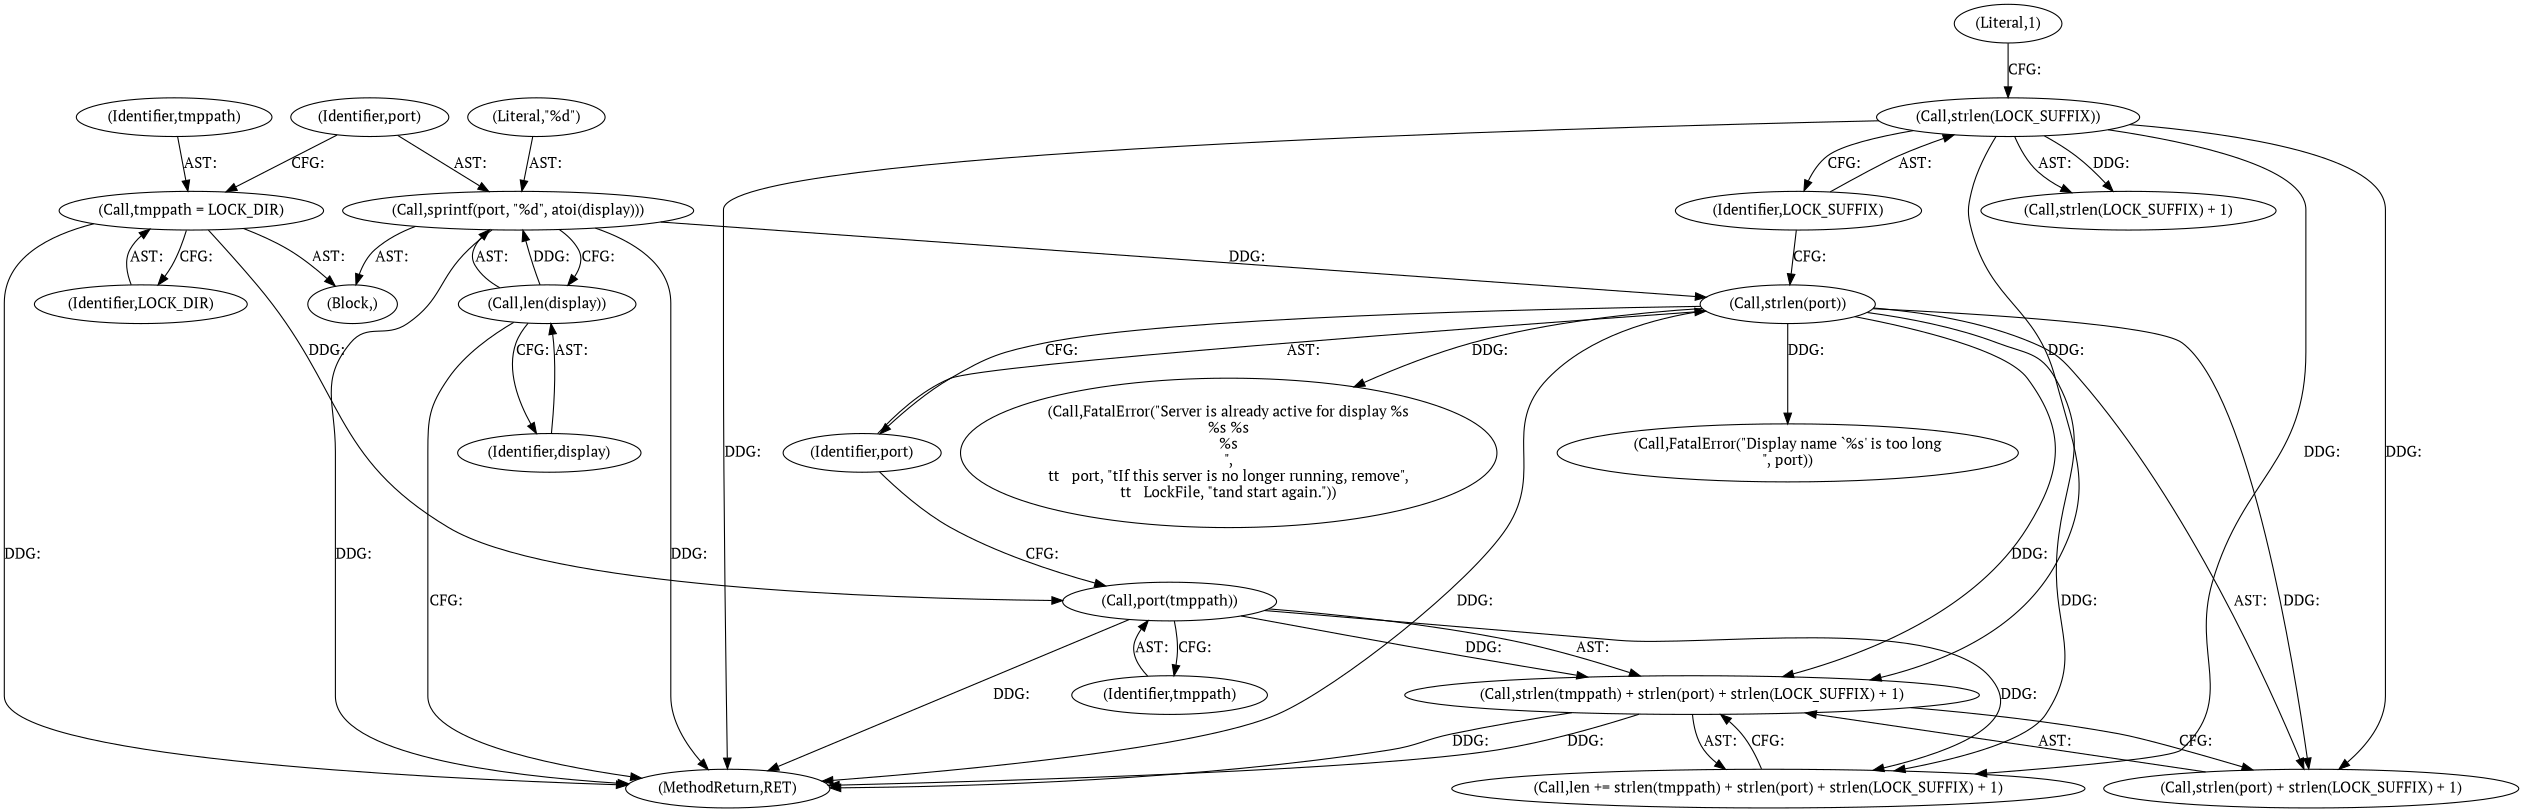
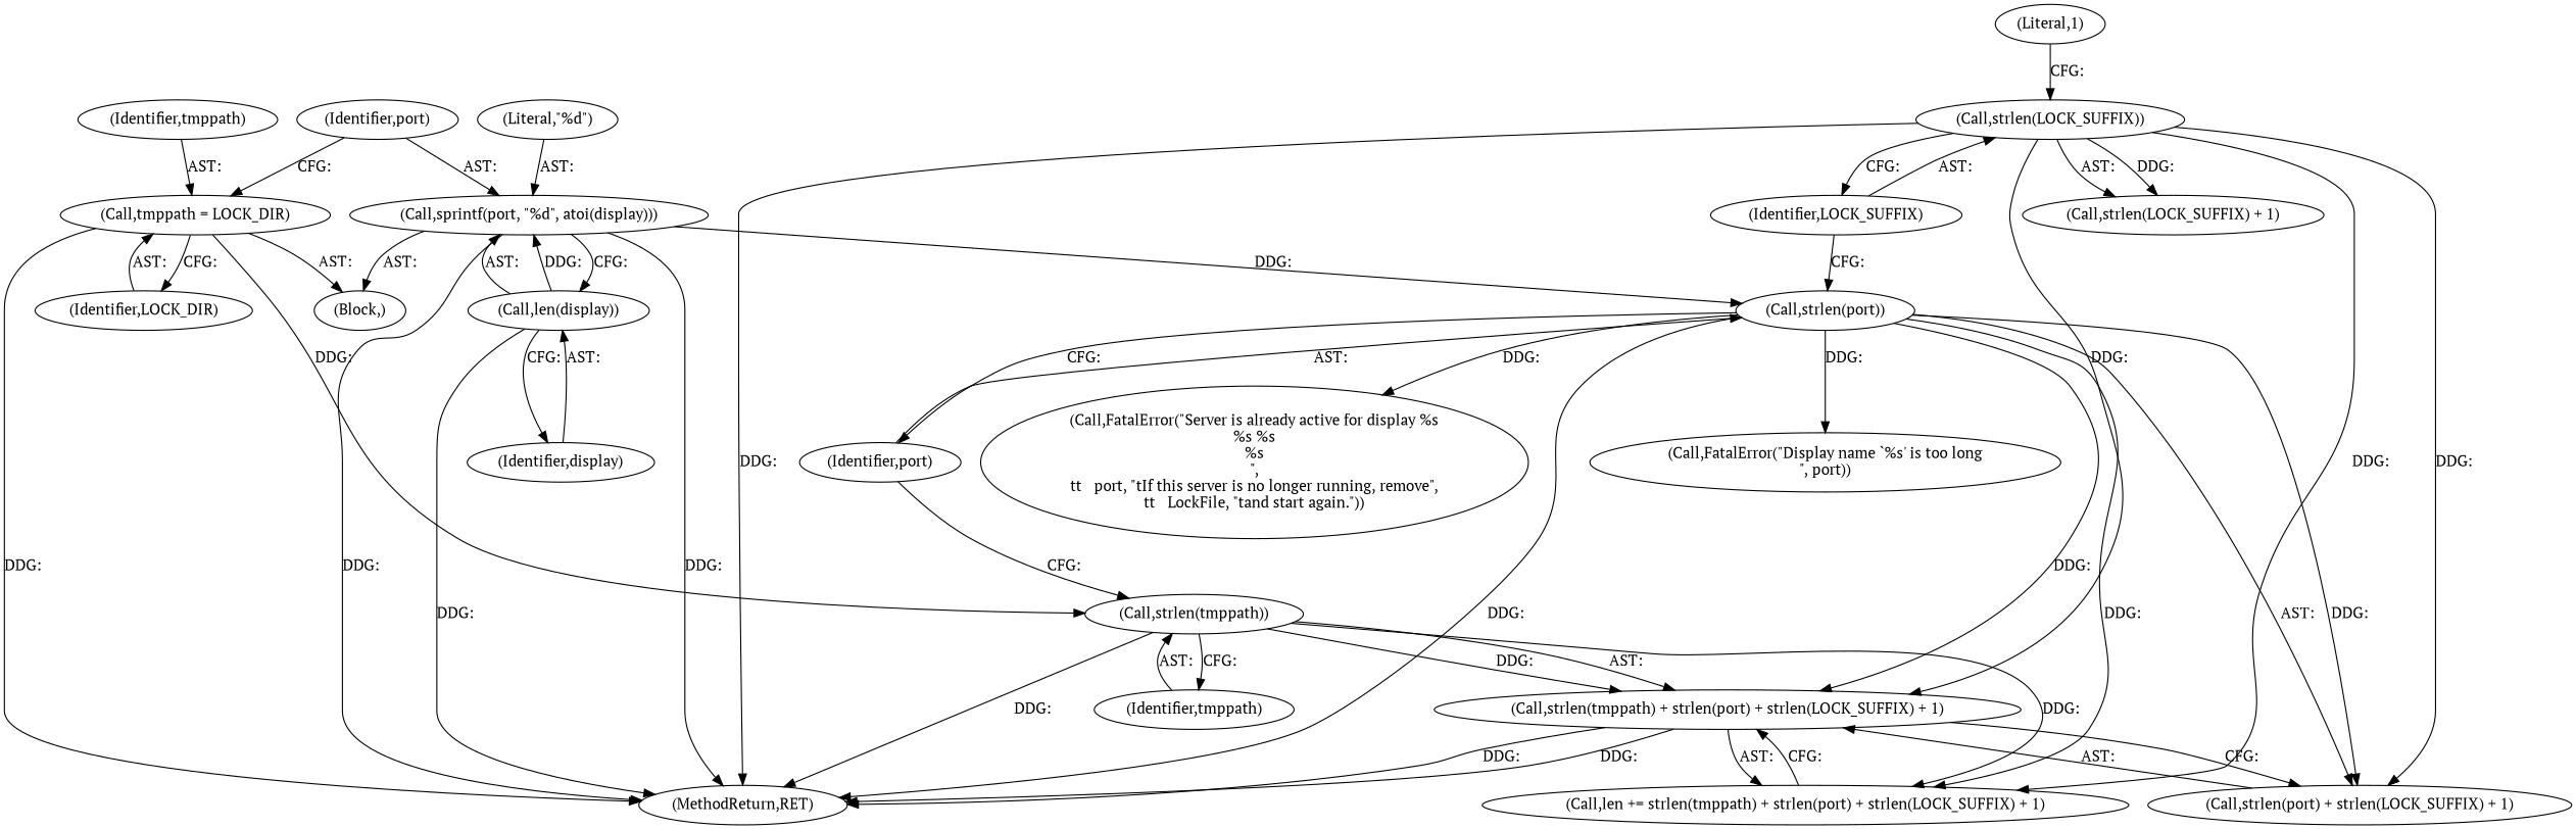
  digraph {
    fontname="PT Serif"
    node [fontname="PT Serif"]
    edge [fontname="PT Serif"]
    n1 [label="(Call,strlen(tmppath) + strlen(port) + strlen(LOCK_SUFFIX) + 1)"]
    n2 [label="(Call,len += strlen(tmppath) + strlen(port) + strlen(LOCK_SUFFIX) + 1)"]
    n3 [label="(Call,strlen(port) + strlen(LOCK_SUFFIX) + 1)"]
    n4 [label="(MethodReturn,RET)"]
-   n5 [label="(Call,port(tmppath))"]
+   n5 [label="(Call,strlen(tmppath))"]
    n6 [label="(Identifier,tmppath)"]
    n7 [label="(Call,tmppath = LOCK_DIR)"]
    n8 [label="(Identifier,LOCK_DIR)"]
    n9 [label="(Block,)"]
    n10 [label="(Call,strlen(port))"]
    n11 [label="(Identifier,port)"]
    n12 [label="(Call,FatalError(\"Display name `%s' is too long\n\", port))"]
    n13 [label="(Call,FatalError(\"Server is already active for display %s\n%s %s\n%s\n\",\n\t\t   port, \"\tIf this server is no longer running, remove\",\n\t\t   LockFile, \"\tand start again.\"))"]
    n14 [label="(Call,sprintf(port, \"%d\", atoi(display)))"]
    n15 [label="(Call,len(display))"]
    n16 [label="(Identifier,display)"]
    n17 [label="(Call,strlen(LOCK_SUFFIX))"]
    n18 [label="(Call,strlen(LOCK_SUFFIX) + 1)"]
    n19 [label="(Identifier,LOCK_SUFFIX)"]
    n20 [label="(Identifier,tmppath)"]
    n21 [label="(Literal,\"%d\")"]
    n22 [label="(Literal,1)"]
    n23 [label="(Identifier,port)"]
    n1 -> n2 [label="AST: "]
    n1 -> n3 [label="CFG: "]
    n1 -> n4 [label="DDG: "]
    n1 -> n4 [label="DDG: "]
    n2 -> n1 [label="CFG: "]
    n3 -> n1 [label="AST: "]
    n5 -> n1 [label="AST: "]
    n5 -> n1 [label="DDG: "]
    n5 -> n2 [label="DDG: "]
    n5 -> n4 [label="DDG: "]
    n5 -> n6 [label="CFG: "]
    n6 -> n5 [label="AST: "]
    n7 -> n4 [label="DDG: "]
    n7 -> n5 [label="DDG: "]
    n7 -> n8 [label="CFG: "]
    n7 -> n9 [label="AST: "]
    n8 -> n7 [label="AST: "]
    n10 -> n1 [label="DDG: "]
    n10 -> n2 [label="DDG: "]
    n10 -> n3 [label="AST: "]
    n10 -> n3 [label="DDG: "]
    n10 -> n4 [label="DDG: "]
    n10 -> n11 [label="CFG: "]
    n10 -> n12 [label="DDG: "]
    n10 -> n13 [label="DDG: "]
    n11 -> n5 [label="CFG: "]
    n11 -> n10 [label="AST: "]
    n14 -> n4 [label="DDG: "]
    n14 -> n4 [label="DDG: "]
    n14 -> n9 [label="AST: "]
    n14 -> n10 [label="DDG: "]
    n14 -> n15 [label="CFG: "]
-   n15 -> n4 [label="CFG: "]
+   n15 -> n4 [label="DDG: "]
    n15 -> n14 [label="AST: "]
    n15 -> n14 [label="DDG: "]
    n15 -> n16 [label="CFG: "]
    n16 -> n15 [label="AST: "]
    n17 -> n1 [label="DDG: "]
    n17 -> n2 [label="DDG: "]
    n17 -> n3 [label="DDG: "]
    n17 -> n4 [label="DDG: "]
    n17 -> n18 [label="AST: "]
    n17 -> n18 [label="DDG: "]
    n17 -> n19 [label="CFG: "]
    n19 -> n10 [label="CFG: "]
    n19 -> n17 [label="AST: "]
    n20 -> n7 [label="AST: "]
    n21 -> n14 [label="AST: "]
    n22 -> n17 [label="CFG: "]
    n23 -> n7 [label="CFG: "]
    n23 -> n14 [label="AST: "]
  }
